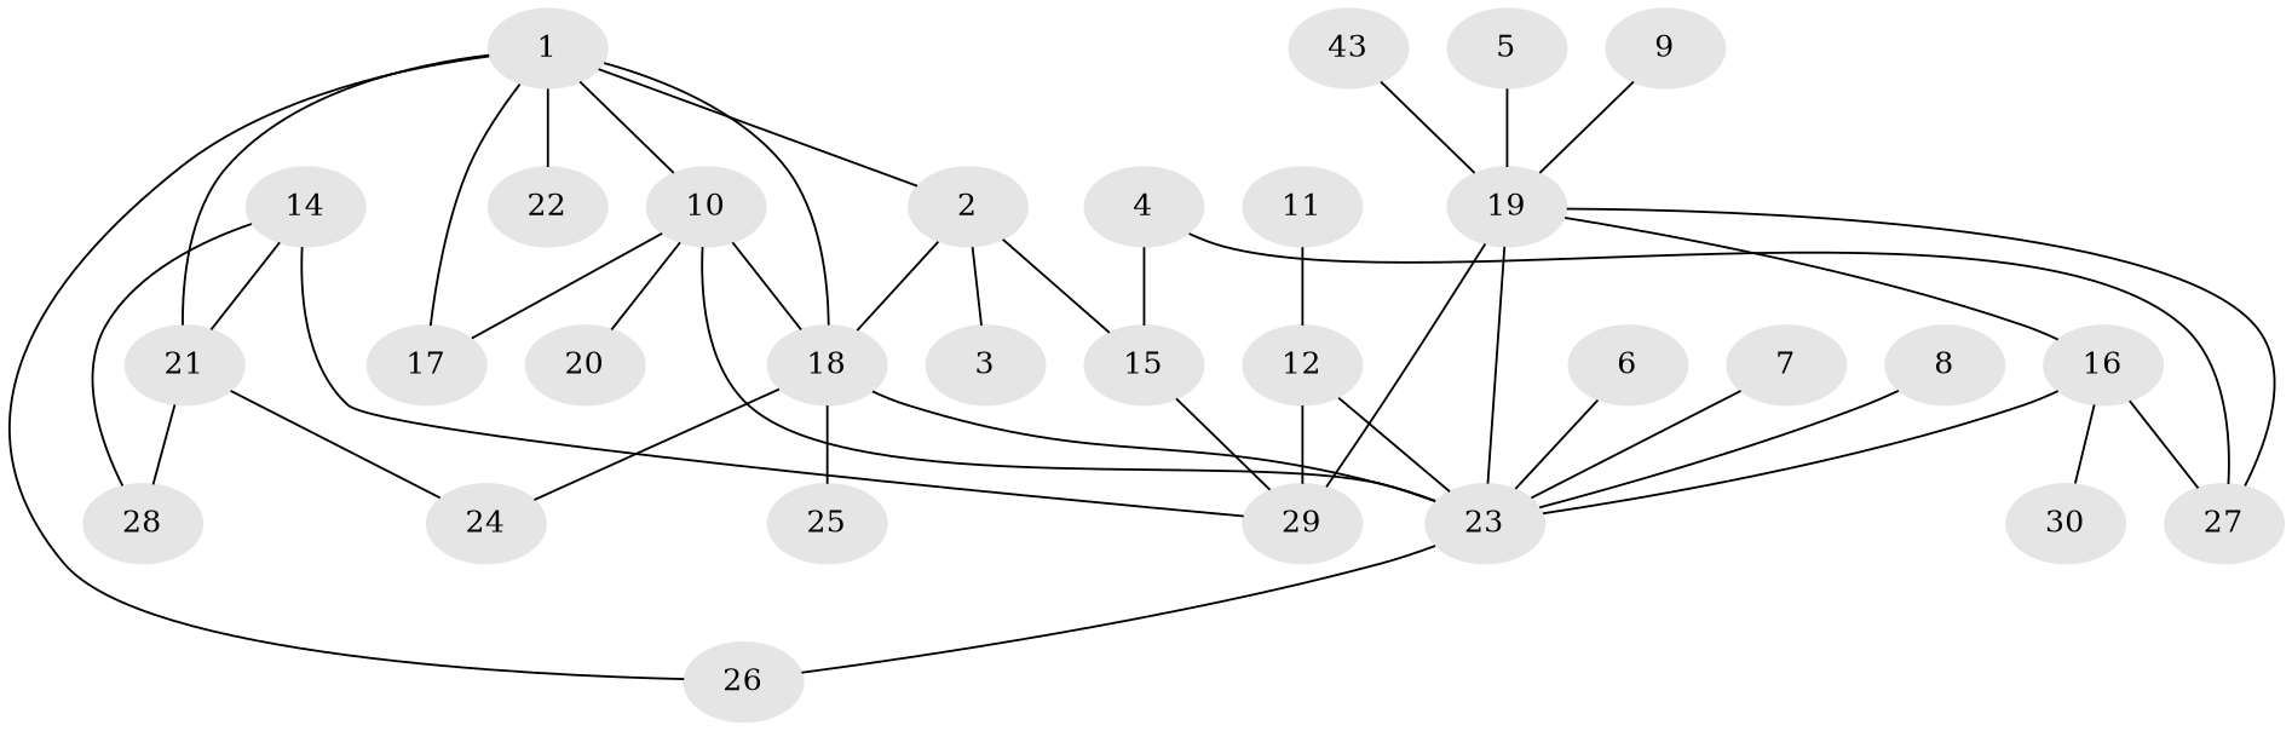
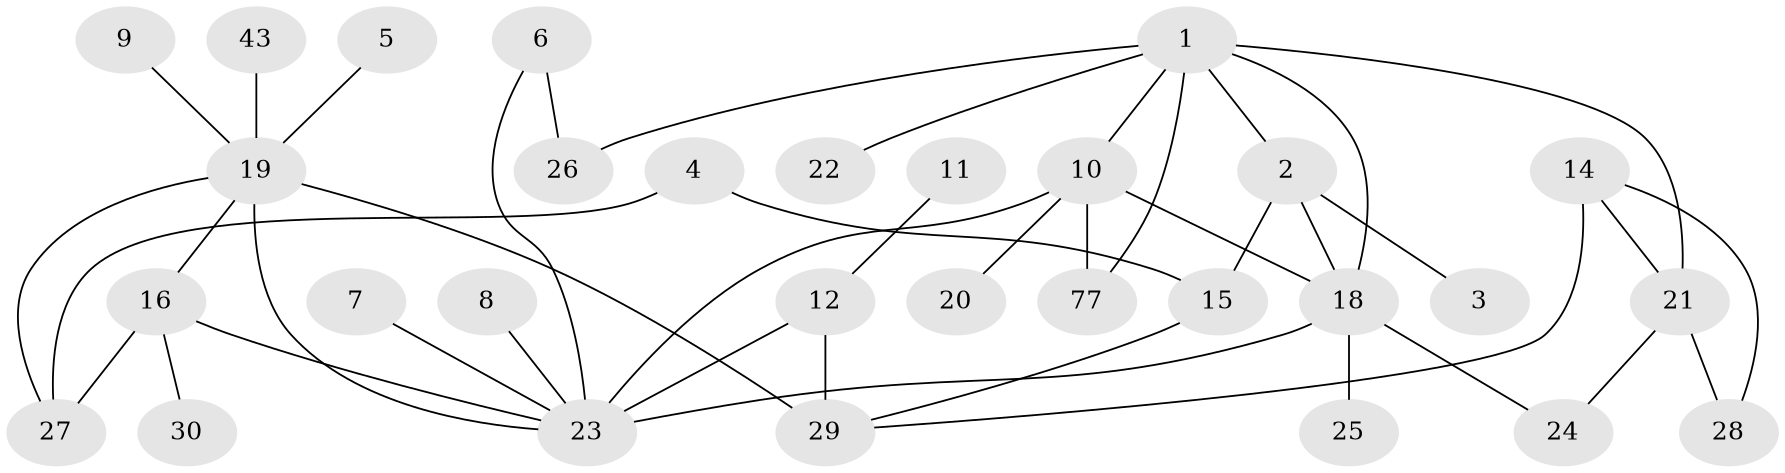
  graph {
    node [color=gray90 style=filled]
    edge [weight=1.0]
    1
    2
    10
-   17
+   17 [label=77]
    18
    21
    22
    26
    3
    15
    23
    20
    24
    25
    28
    29
    4
    27
    5
    19
    16
    6
    7
    8
    9
    11
    12
    n28 [label=43]
    14
    30
    1 -- 2
    1 -- 10
    1 -- 17 [weight=2.0]
    1 -- 18 [weight=2.0]
    1 -- 21
    1 -- 22
    1 -- 26
    2 -- 18
    2 -- 3
    2 -- 15
    10 -- 17
    10 -- 18
    10 -- 23
    10 -- 20
    18 -- 23
    18 -- 24
    18 -- 25
    21 -- 24
    21 -- 28
    15 -- 29
-   23 -- 26
+   6 -- 26
    4 -- 15
    4 -- 27
    5 -- 19
    19 -- 23
    19 -- 29 [weight=2.0]
    19 -- 27
    19 -- 16
    16 -- 23
    16 -- 27 [weight=2.0]
    16 -- 30
    6 -- 23
    7 -- 23
    8 -- 23
    9 -- 19
    11 -- 12
    12 -- 23 [weight=2.0]
    12 -- 29
    n28 -- 19
    14 -- 21
    14 -- 28
    14 -- 29
  }
